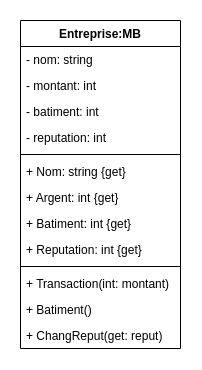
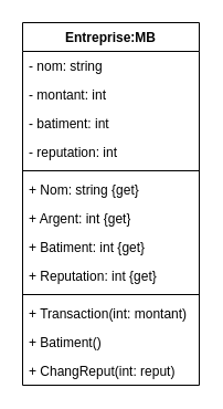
  <mxCell id="0" />
  <mxCell id="1" parent="0" />
  <mxCell id="2" value="Entreprise:MB" style="swimlane;fontStyle=1;align=center;verticalAlign=top;childLayout=stackLayout;horizontal=1;startSize=26;horizontalStack=0;resizeParent=1;resizeParentMax=0;resizeLast=0;collapsible=1;marginBottom=0;whiteSpace=wrap;html=1;" vertex="1" parent="1"><mxGeometry x="20" y="20" width="160" height="328" as="geometry" /></mxCell>
  <mxCell id="3" value="- nom: string" style="text;strokeColor=none;fillColor=none;align=left;verticalAlign=top;spacingLeft=4;spacingRight=4;overflow=hidden;rotatable=0;points=[[0,0.5],[1,0.5]];portConstraint=eastwest;whiteSpace=wrap;html=1;" vertex="1" parent="2"><mxGeometry y="26" width="160" height="26" as="geometry" /></mxCell>
  <mxCell id="4" value="- montant: int" style="text;strokeColor=none;fillColor=none;align=left;verticalAlign=top;spacingLeft=4;spacingRight=4;overflow=hidden;rotatable=0;points=[[0,0.5],[1,0.5]];portConstraint=eastwest;whiteSpace=wrap;html=1;" vertex="1" parent="2"><mxGeometry y="52" width="160" height="26" as="geometry" /></mxCell>
  <mxCell id="5" value="- batiment: int" style="text;strokeColor=none;fillColor=none;align=left;verticalAlign=top;spacingLeft=4;spacingRight=4;overflow=hidden;rotatable=0;points=[[0,0.5],[1,0.5]];portConstraint=eastwest;whiteSpace=wrap;html=1;" vertex="1" parent="2"><mxGeometry y="78" width="160" height="26" as="geometry" /></mxCell>
  <mxCell id="6" value="- reputation: int" style="text;strokeColor=none;fillColor=none;align=left;verticalAlign=top;spacingLeft=4;spacingRight=4;overflow=hidden;rotatable=0;points=[[0,0.5],[1,0.5]];portConstraint=eastwest;whiteSpace=wrap;html=1;" vertex="1" parent="2"><mxGeometry y="104" width="160" height="26" as="geometry" /></mxCell>
  <mxCell id="7" value="" style="line;strokeWidth=1;fillColor=none;align=left;verticalAlign=middle;spacingTop=-1;spacingLeft=3;spacingRight=3;rotatable=0;labelPosition=right;points=[];portConstraint=eastwest;strokeColor=inherit;" vertex="1" parent="2"><mxGeometry y="130" width="160" height="8" as="geometry" /></mxCell>
  <mxCell id="8" value="+ Nom: string {get}" style="text;strokeColor=none;fillColor=none;align=left;verticalAlign=top;spacingLeft=4;spacingRight=4;overflow=hidden;rotatable=0;points=[[0,0.5],[1,0.5]];portConstraint=eastwest;whiteSpace=wrap;html=1;" vertex="1" parent="2"><mxGeometry y="138" width="160" height="26" as="geometry" /></mxCell>
  <mxCell id="9" value="+ Argent: int {get}" style="text;strokeColor=none;fillColor=none;align=left;verticalAlign=top;spacingLeft=4;spacingRight=4;overflow=hidden;rotatable=0;points=[[0,0.5],[1,0.5]];portConstraint=eastwest;whiteSpace=wrap;html=1;" vertex="1" parent="2"><mxGeometry y="164" width="160" height="26" as="geometry" /></mxCell>
  <mxCell id="10" value="+ Batiment: int {get}" style="text;strokeColor=none;fillColor=none;align=left;verticalAlign=top;spacingLeft=4;spacingRight=4;overflow=hidden;rotatable=0;points=[[0,0.5],[1,0.5]];portConstraint=eastwest;whiteSpace=wrap;html=1;" vertex="1" parent="2"><mxGeometry y="190" width="160" height="26" as="geometry" /></mxCell>
  <mxCell id="11" value="+ Reputation: int {get}" style="text;strokeColor=none;fillColor=none;align=left;verticalAlign=top;spacingLeft=4;spacingRight=4;overflow=hidden;rotatable=0;points=[[0,0.5],[1,0.5]];portConstraint=eastwest;whiteSpace=wrap;html=1;" vertex="1" parent="2"><mxGeometry y="216" width="160" height="26" as="geometry" /></mxCell>
  <mxCell id="12" value="" style="line;strokeWidth=1;fillColor=none;align=left;verticalAlign=middle;spacingTop=-1;spacingLeft=3;spacingRight=3;rotatable=0;labelPosition=right;points=[];portConstraint=eastwest;strokeColor=inherit;" vertex="1" parent="2"><mxGeometry y="242" width="160" height="8" as="geometry" /></mxCell>
  <mxCell id="13" value="+ Transaction(int: montant)" style="text;strokeColor=none;fillColor=none;align=left;verticalAlign=top;spacingLeft=4;spacingRight=4;overflow=hidden;rotatable=0;points=[[0,0.5],[1,0.5]];portConstraint=eastwest;whiteSpace=wrap;html=1;" vertex="1" parent="2"><mxGeometry y="250" width="160" height="26" as="geometry" /></mxCell>
  <mxCell id="14" value="+ Batiment()" style="text;strokeColor=none;fillColor=none;align=left;verticalAlign=top;spacingLeft=4;spacingRight=4;overflow=hidden;rotatable=0;points=[[0,0.5],[1,0.5]];portConstraint=eastwest;whiteSpace=wrap;html=1;" vertex="1" parent="2"><mxGeometry y="276" width="160" height="26" as="geometry" /></mxCell>
- <mxCell id="15" value="+ ChangReput(get: reput)" style="text;strokeColor=none;fillColor=none;align=left;verticalAlign=top;spacingLeft=4;spacingRight=4;overflow=hidden;rotatable=0;points=[[0,0.5],[1,0.5]];portConstraint=eastwest;whiteSpace=wrap;html=1;" vertex="1" parent="2"><mxGeometry y="302" width="160" height="26" as="geometry" /></mxCell>
+ <mxCell id="15" value="+ ChangReput(int: reput)" style="text;strokeColor=none;fillColor=none;align=left;verticalAlign=top;spacingLeft=4;spacingRight=4;overflow=hidden;rotatable=0;points=[[0,0.5],[1,0.5]];portConstraint=eastwest;whiteSpace=wrap;html=1;" vertex="1" parent="2"><mxGeometry y="302" width="160" height="26" as="geometry" /></mxCell>
